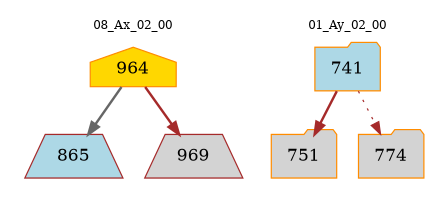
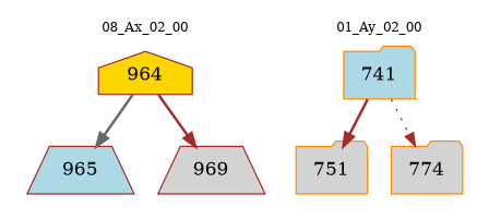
  digraph {
    node [color=darkorange fillcolor=lightgrey shape=folder style=filled]
    edge [color=brown style=bold]
-   n1 [fillcolor=gold label=964 shape=house]
-   n2 [color=brown fillcolor=lightblue label=865 shape=trapezium]
+   n1 [color=brown fillcolor=gold label=964 shape=house]
+   n2 [color=brown fillcolor=lightblue label=965 shape=trapezium]
    n3 [color=brown label=969 shape=trapezium]
    n4 [fillcolor=lightblue label=741]
    n5 [label=751]
    n6 [label=774]
    subgraph cluster_1 {
      color=white
      fontsize=10
      label="08_Ax_02_00"
      n1
      n2
      n3
    }
    subgraph cluster_2 {
      color=white
      fontsize=10
      label="01_Ay_02_00"
      n4
      n5
      n6
    }
    n1 -> n2 [color=gray40]
    n1 -> n3
    n4 -> n5
    n4 -> n6 [style=dotted]
  }
